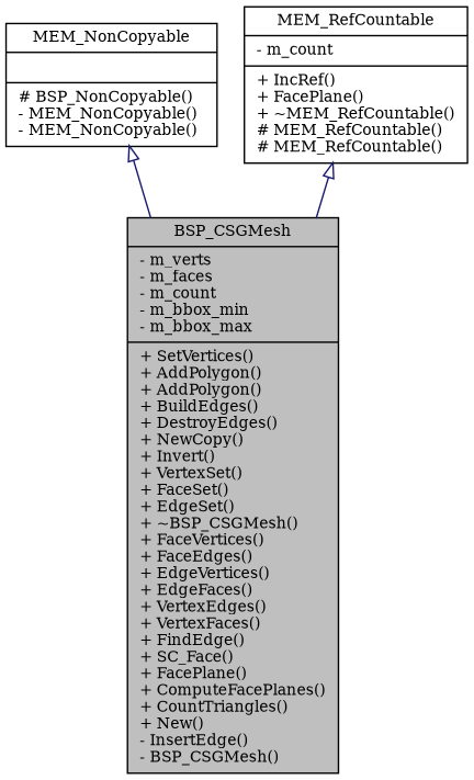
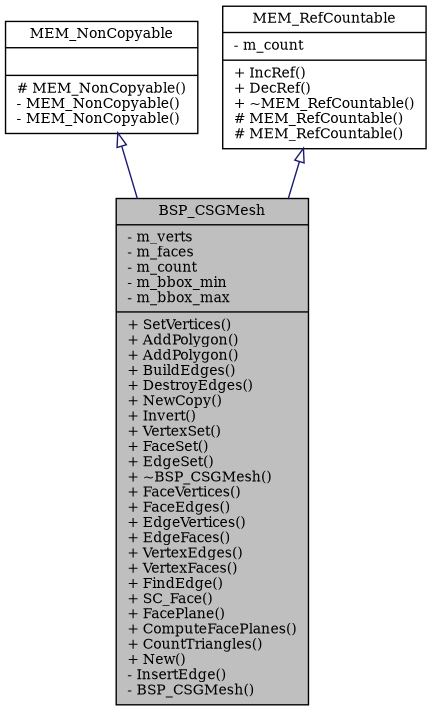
  digraph {
    fontname="DejaVu Serif"
    node [color=black fillcolor=white fontname="DejaVu Serif" fontsize=10 shape=record style=filled]
    edge [arrowtail=empty color=midnightblue dir=back fontname="DejaVu Serif" fontsize=10 labelfontname=Helvetica labelfontsize=10 style=solid]
    n1 [fillcolor=grey75 fontcolor=black height=0.2 label="{BSP_CSGMesh\n|- m_verts\l- m_faces\l- m_count\l- m_bbox_min\l- m_bbox_max\l|+ SetVertices()\l+ AddPolygon()\l+ AddPolygon()\l+ BuildEdges()\l+ DestroyEdges()\l+ NewCopy()\l+ Invert()\l+ VertexSet()\l+ FaceSet()\l+ EdgeSet()\l+ ~BSP_CSGMesh()\l+ FaceVertices()\l+ FaceEdges()\l+ EdgeVertices()\l+ EdgeFaces()\l+ VertexEdges()\l+ VertexFaces()\l+ FindEdge()\l+ SC_Face()\l+ FacePlane()\l+ ComputeFacePlanes()\l+ CountTriangles()\l+ New()\l- InsertEdge()\l- BSP_CSGMesh()\l}" width=0.4]
-   n2 [height=0.2 label="{MEM_NonCopyable\n||# BSP_NonCopyable()\l- MEM_NonCopyable()\l- MEM_NonCopyable()\l}" width=0.4]
-   n3 [height=0.2 label="{MEM_RefCountable\n|- m_count\l|+ IncRef()\l+ FacePlane()\l+ ~MEM_RefCountable()\l# MEM_RefCountable()\l# MEM_RefCountable()\l}" width=0.4]
+   n2 [height=0.2 label="{MEM_NonCopyable\n||# MEM_NonCopyable()\l- MEM_NonCopyable()\l- MEM_NonCopyable()\l}" width=0.4]
+   n3 [height=0.2 label="{MEM_RefCountable\n|- m_count\l|+ IncRef()\l+ DecRef()\l+ ~MEM_RefCountable()\l# MEM_RefCountable()\l# MEM_RefCountable()\l}" width=0.4]
    n2 -> n1
    n3 -> n1
  }
